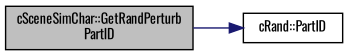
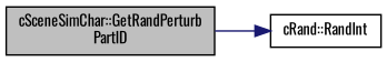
  digraph {
    rankdir=LR
    fontname=Oswald
    node [color=black fontname=Oswald fontsize=10 shape=record style=filled]
    n1 [fillcolor=grey75 fontcolor=black height=0.2 label="cSceneSimChar::GetRandPerturb\lPartID" width=0.4]
-   n2 [fillcolor=white height=0.2 label="cRand::PartID" width=0.4]
+   n2 [fillcolor=white height=0.2 label="cRand::RandInt" width=0.4]
    n1 -> n2 [color=midnightblue fontname=Oswald fontsize=10 labelfontname=Helvetica labelfontsize=10 style=solid]
  }
